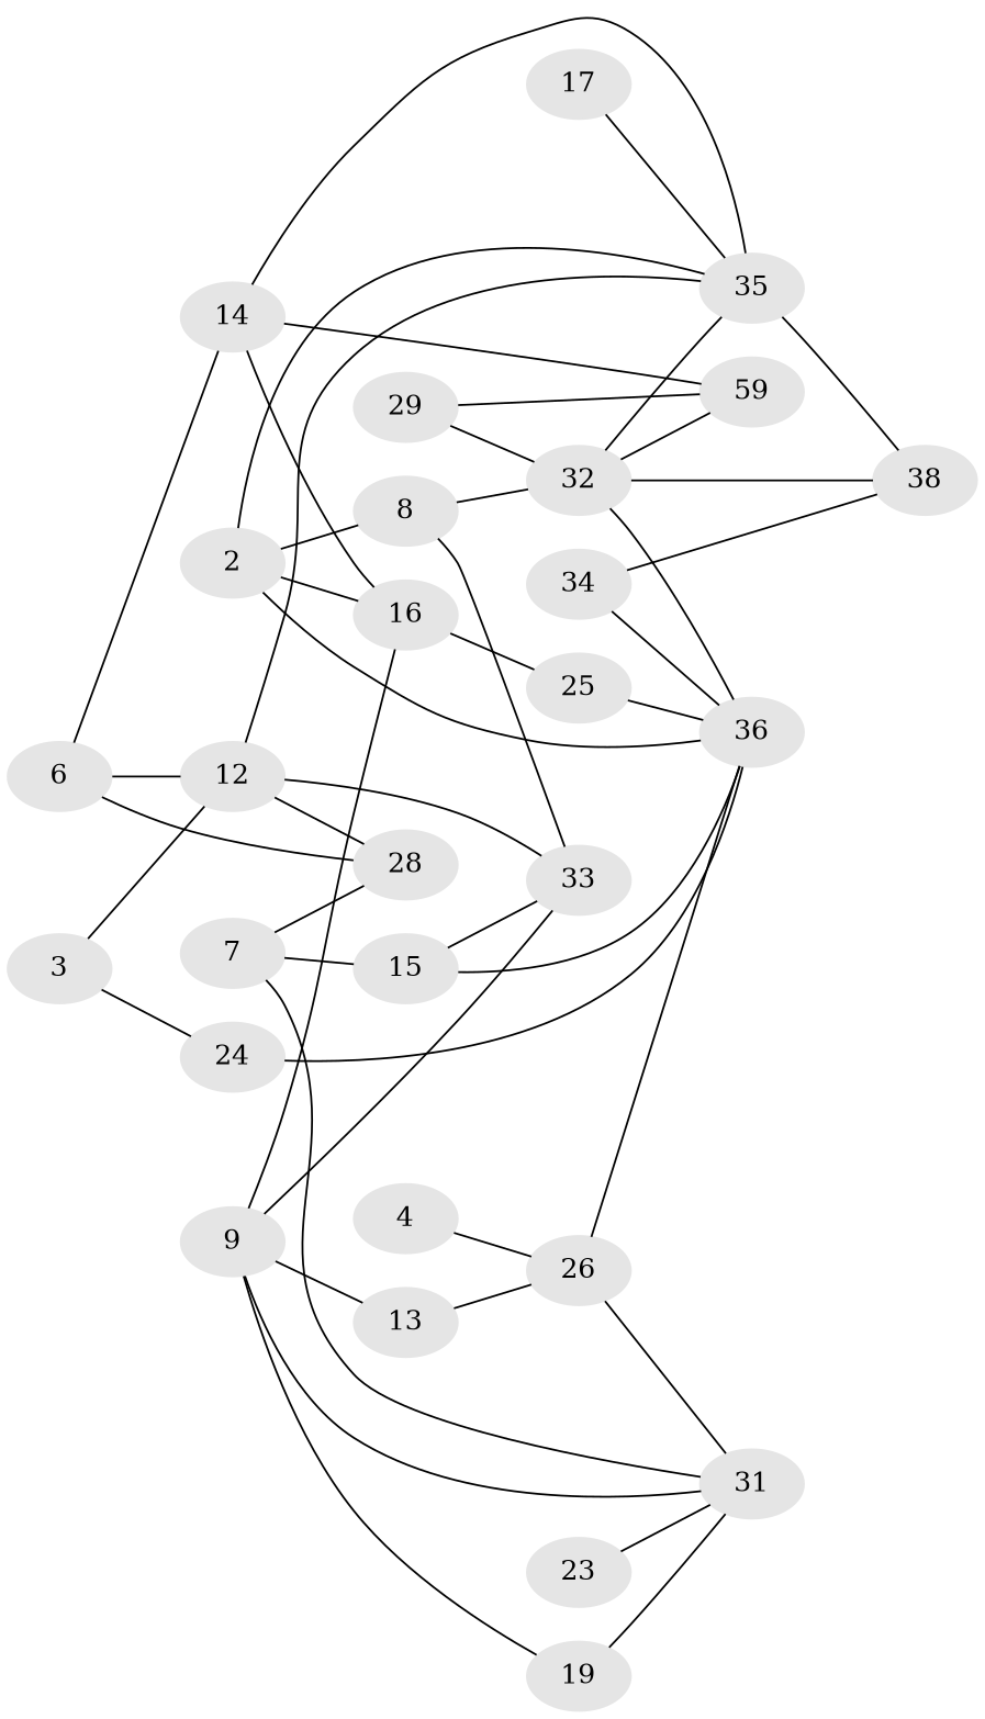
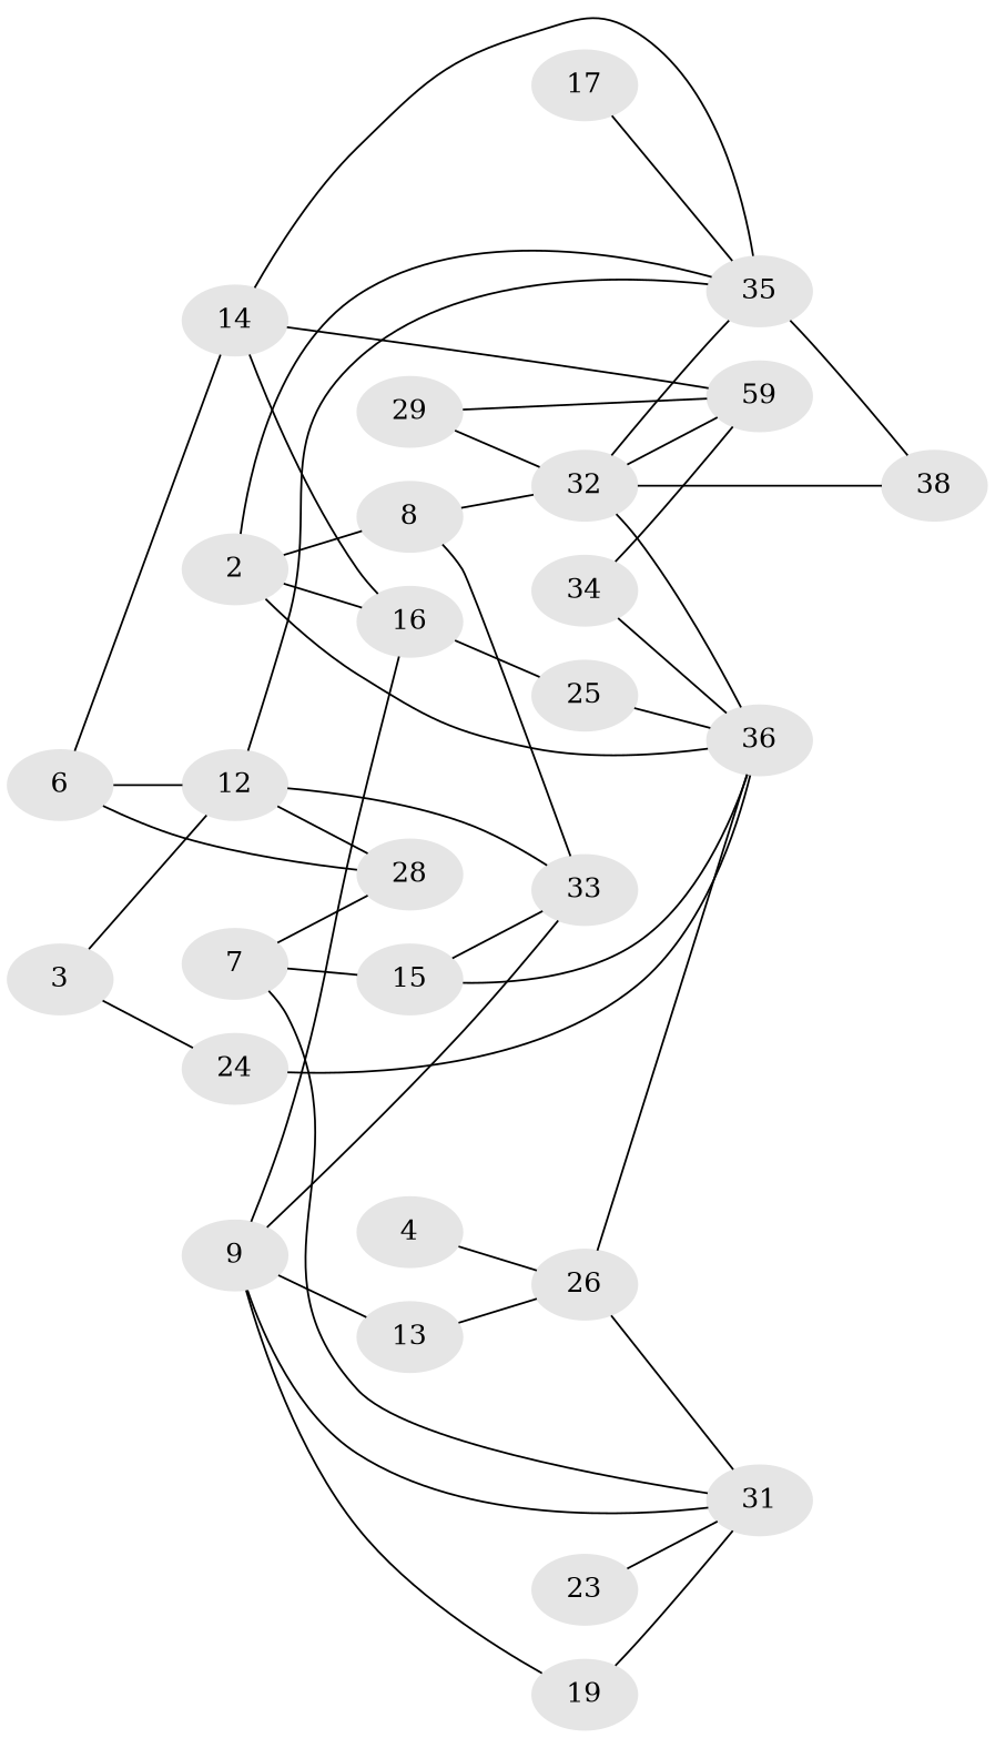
  graph {
    rankdir=LR
    node [color=gray90 style=filled]
    edge [weight=1.0]
    2
    8
    16
    35
    36
    32
    33
    25
    38
    3
    12
    24
    28
    4
    26
    31
    6
    14
    n19 [label=59]
    7
    15
    9
    13
    19
    17
    23
    29
    34
    2 -- 8
    2 -- 16
    2 -- 35
    2 -- 36
    8 -- 32
    8 -- 33
    16 -- 25
    35 -- 38 [weight=2.0]
    32 -- 35
    32 -- 36 [weight=2.0]
    32 -- 38 [weight=2.0]
    32 -- n19
    25 -- 36
    3 -- 12
    3 -- 24
    12 -- 35
    12 -- 33
    12 -- 28
    24 -- 36
    4 -- 26
    26 -- 36
    26 -- 31
    6 -- 12
    6 -- 28
    6 -- 14
    14 -- 16
    14 -- 35
    14 -- n19
    7 -- 28
    7 -- 31
    7 -- 15
    15 -- 36
    15 -- 33
    9 -- 16
    9 -- 33 [weight=2.0]
    9 -- 31
    9 -- 13
    9 -- 19
    13 -- 26
    19 -- 31
    17 -- 35
    23 -- 31
    29 -- 32
    29 -- n19
    34 -- 36
-   34 -- 38
+   34 -- n19
  }
